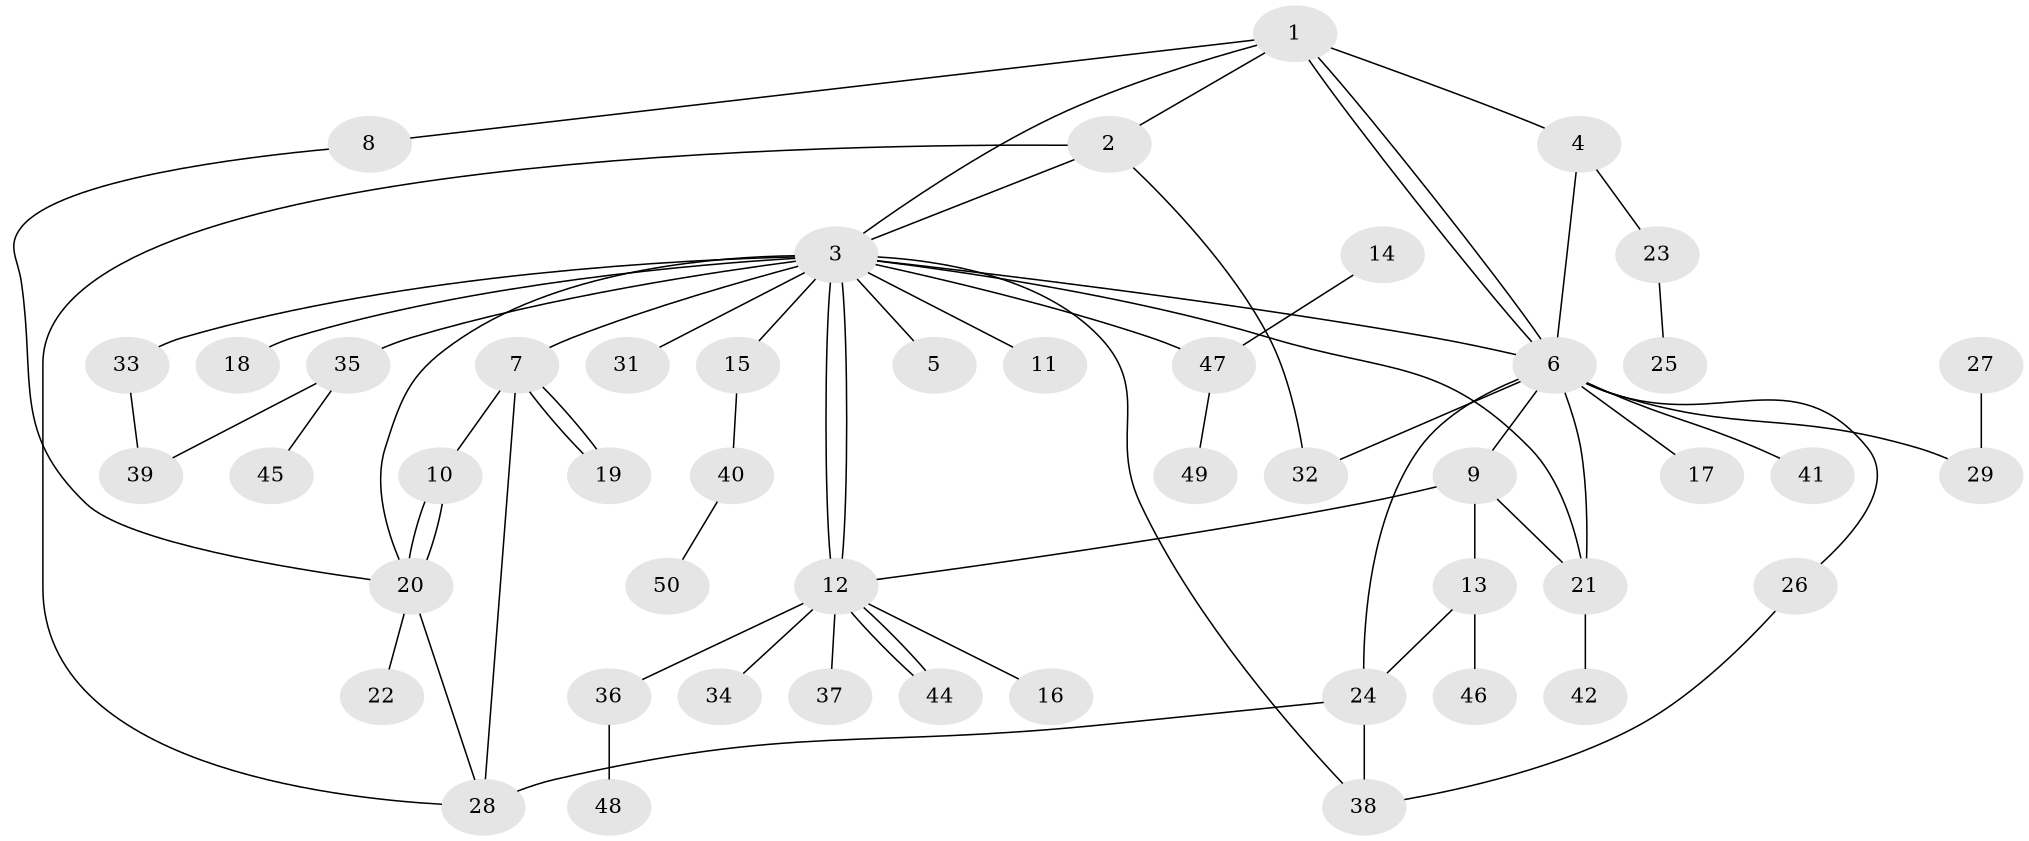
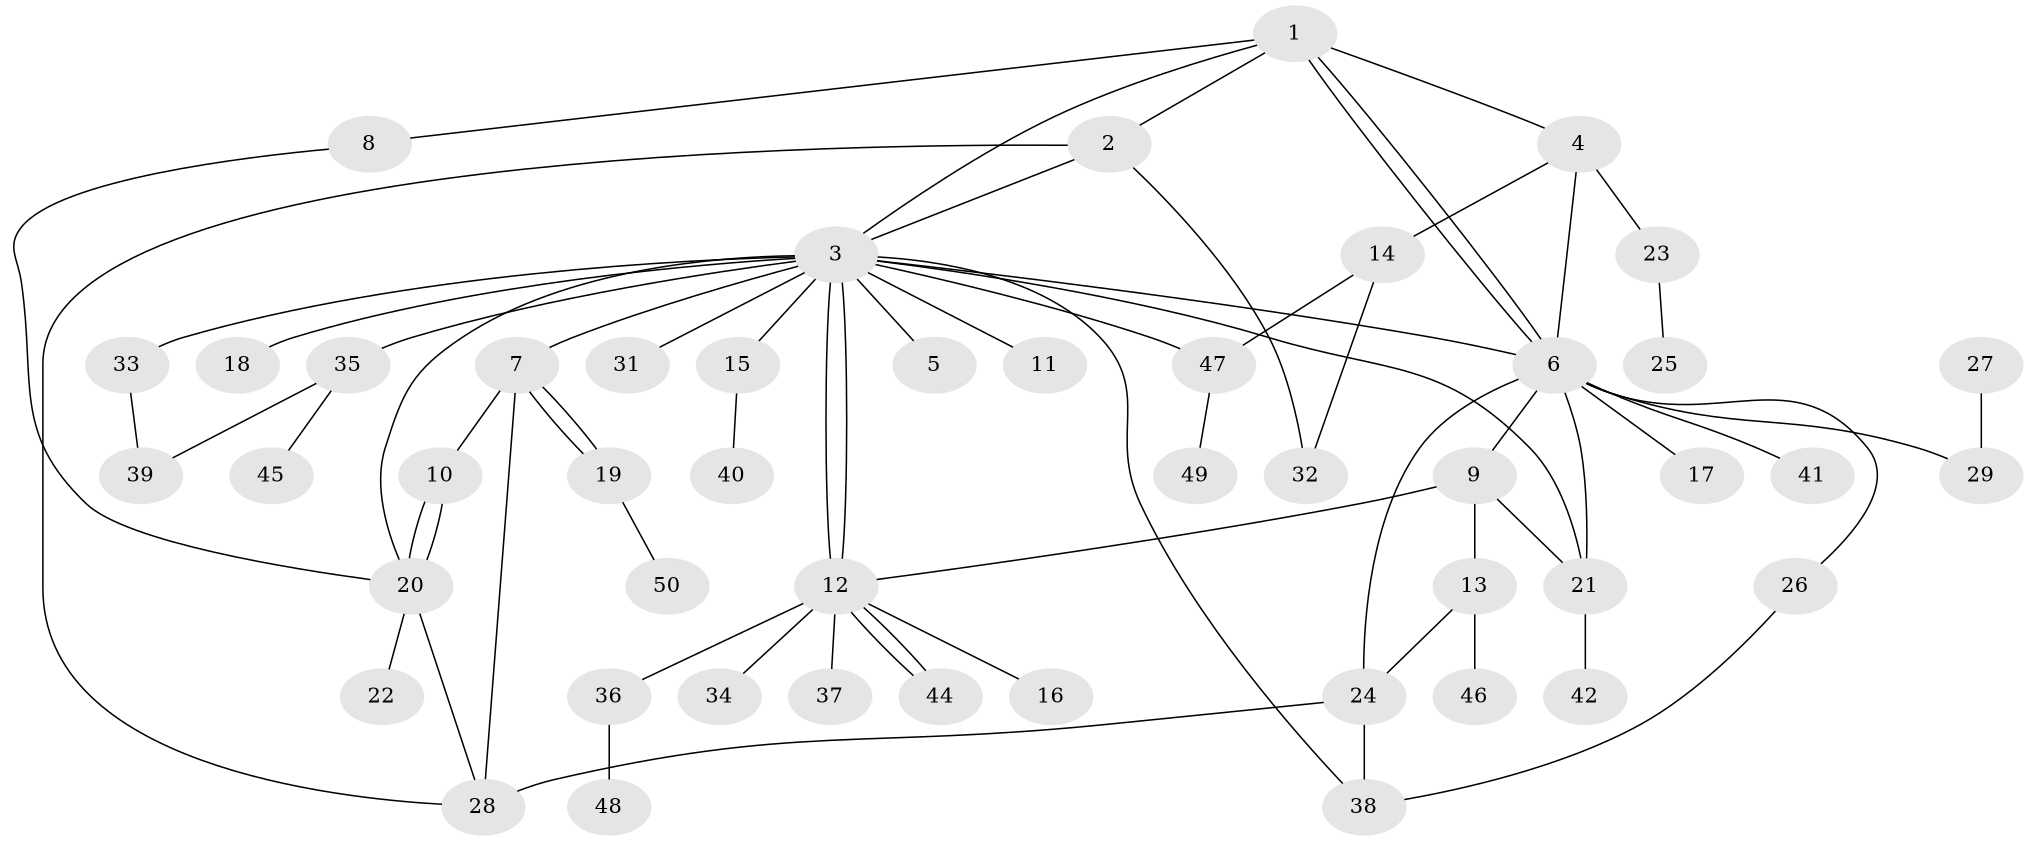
  graph {
    node [color=gray90 style=filled]
    1
    2
    3
    4
    6
    8
    28
    32
    5
    7
    11
    12
    15
    18
    20
    21
    31
    33
    35
    38
    47
    14
    23
    9
    17
    24
    26
    41
    29
    10
    19
    16
    34
    36
    37
    44
    40
    22
    42
    39
    45
    49
    25
    13
    27
    46
    48
    50
    1 -- 2
    1 -- 3
    1 -- 4
    1 -- 6
    1 -- 6
    1 -- 8
    2 -- 3
    2 -- 28
    2 -- 32
    3 -- 6
    3 -- 5
    3 -- 7
    3 -- 11
    3 -- 12
    3 -- 12
    3 -- 15
    3 -- 18
    3 -- 20
    3 -- 21
    3 -- 31
    3 -- 33
    3 -- 35
    3 -- 38
    3 -- 47
    4 -- 6
+   4 -- 14
    4 -- 23
-   6 -- 32
+   14 -- 32
    6 -- 21
    6 -- 9
    6 -- 17
    6 -- 24
    6 -- 26
    6 -- 41
    6 -- 29
    8 -- 20
    7 -- 28
    7 -- 10
    7 -- 19
    7 -- 19
    12 -- 16
    12 -- 34
    12 -- 36
    12 -- 37
    12 -- 44
    12 -- 44
    15 -- 40
    20 -- 28
    20 -- 22
    21 -- 42
    33 -- 39
    35 -- 39
    35 -- 45
    47 -- 49
    14 -- 47
    23 -- 25
    9 -- 12
    9 -- 21
    9 -- 13
    24 -- 28
    24 -- 38
    26 -- 38
    10 -- 20
    10 -- 20
    36 -- 48
-   40 -- 50
+   19 -- 50
    13 -- 24
    13 -- 46
    27 -- 29
  }
